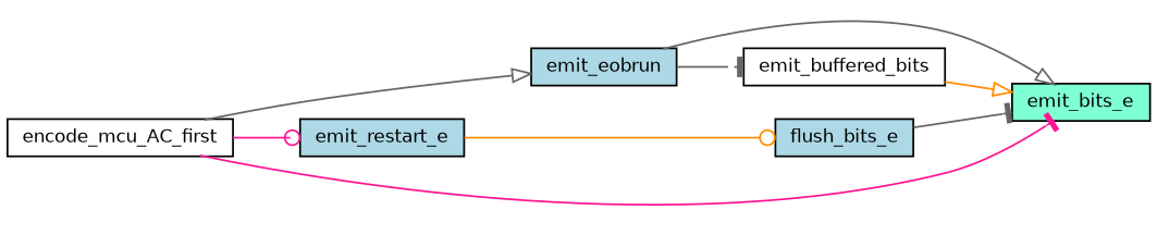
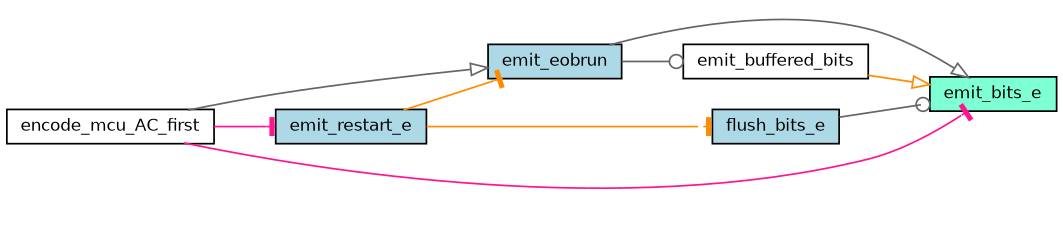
  digraph {
    rankdir=LR
    node [color=black fillcolor=lightblue fontname=Helvetica fontsize=10 shape=record style=filled]
    edge [arrowhead=tee color=gray40 fontname=Helvetica fontsize=10 labelfontname=Helvetica labelfontsize=10 style=solid]
    n1 [fillcolor=white fontcolor=black height=0.2 label=encode_mcu_AC_first width=0.4]
    n2 [height=0.2 label=emit_restart_e width=0.4]
    n3 [height=0.2 label=emit_eobrun width=0.4]
    n4 [fillcolor=aquamarine height=0.2 label=emit_bits_e width=0.4]
    n5 [height=0.2 label=flush_bits_e width=0.4]
    n6 [fillcolor=white height=0.2 label=emit_buffered_bits width=0.4]
-   n1 -> n2 [arrowhead=odot color=deeppink]
+   n1 -> n2 [color=deeppink]
    n1 -> n3 [arrowhead=onormal]
    n1 -> n4 [color=deeppink]
-   n2 -> n5 [arrowhead=odot color=darkorange]
+   n2 -> n3 [color=darkorange]
+   n2 -> n5 [color=darkorange]
    n3 -> n4 [arrowhead=onormal]
-   n3 -> n6
-   n5 -> n4
+   n3 -> n6 [arrowhead=odot]
+   n5 -> n4 [arrowhead=odot]
    n6 -> n4 [arrowhead=onormal color=darkorange]
  }
